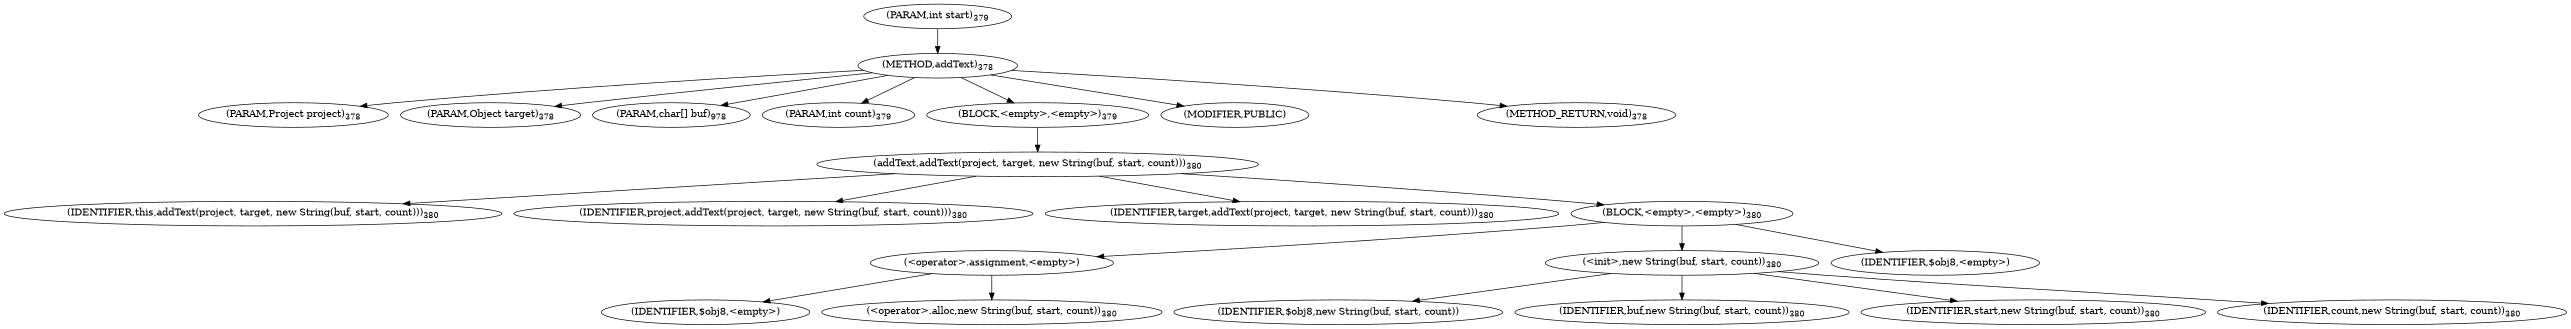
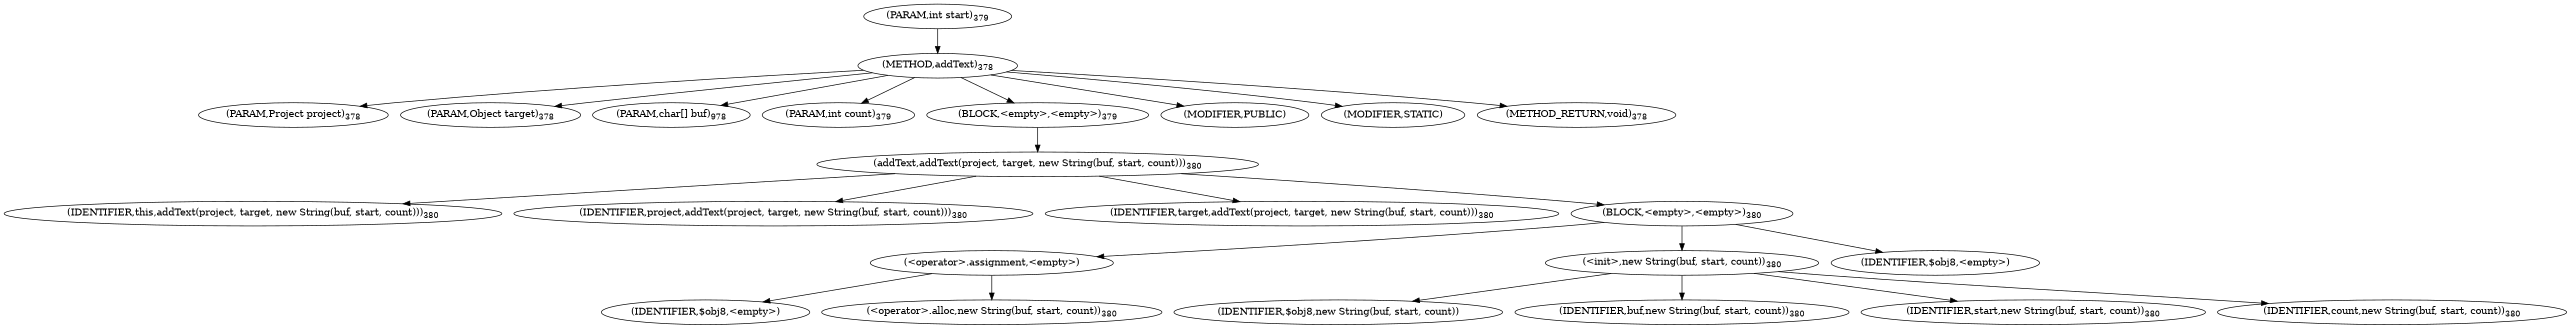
  digraph {
    n1 [label=<(METHOD,addText)<SUB>378</SUB>>]
    n2 [label=<(PARAM,Project project)<SUB>378</SUB>>]
    n3 [label=<(PARAM,Object target)<SUB>378</SUB>>]
    n4 [label=<(PARAM,char[] buf)<SUB>978</SUB>>]
    n5 [label=<(PARAM,int count)<SUB>379</SUB>>]
    n6 [label=<(BLOCK,&lt;empty&gt;,&lt;empty&gt;)<SUB>379</SUB>>]
    n7 [label=<(MODIFIER,PUBLIC)>]
+   n8 [label=<(MODIFIER,STATIC)>]
    n9 [label=<(METHOD_RETURN,void)<SUB>378</SUB>>]
    n10 [label=<(PARAM,int start)<SUB>379</SUB>>]
    n11 [label=<(addText,addText(project, target, new String(buf, start, count)))<SUB>380</SUB>>]
    n12 [label=<(IDENTIFIER,this,addText(project, target, new String(buf, start, count)))<SUB>380</SUB>>]
    n13 [label=<(IDENTIFIER,project,addText(project, target, new String(buf, start, count)))<SUB>380</SUB>>]
    n14 [label=<(IDENTIFIER,target,addText(project, target, new String(buf, start, count)))<SUB>380</SUB>>]
    n15 [label=<(BLOCK,&lt;empty&gt;,&lt;empty&gt;)<SUB>380</SUB>>]
    n16 [label=<(&lt;operator&gt;.assignment,&lt;empty&gt;)>]
    n17 [label=<(&lt;init&gt;,new String(buf, start, count))<SUB>380</SUB>>]
    n18 [label=<(IDENTIFIER,$obj8,&lt;empty&gt;)>]
    n19 [label=<(IDENTIFIER,$obj8,&lt;empty&gt;)>]
    n20 [label=<(&lt;operator&gt;.alloc,new String(buf, start, count))<SUB>380</SUB>>]
    n21 [label=<(IDENTIFIER,$obj8,new String(buf, start, count))>]
    n22 [label=<(IDENTIFIER,buf,new String(buf, start, count))<SUB>380</SUB>>]
    n23 [label=<(IDENTIFIER,start,new String(buf, start, count))<SUB>380</SUB>>]
    n24 [label=<(IDENTIFIER,count,new String(buf, start, count))<SUB>380</SUB>>]
    n1 -> n2
    n1 -> n3
    n1 -> n4
    n1 -> n5
    n1 -> n6
    n1 -> n7
+   n1 -> n8
    n1 -> n9
    n6 -> n11
    n10 -> n1
    n11 -> n12
    n11 -> n13
    n11 -> n14
    n11 -> n15
    n15 -> n16
    n15 -> n17
    n15 -> n18
    n16 -> n19
    n16 -> n20
    n17 -> n21
    n17 -> n22
    n17 -> n23
    n17 -> n24
  }
